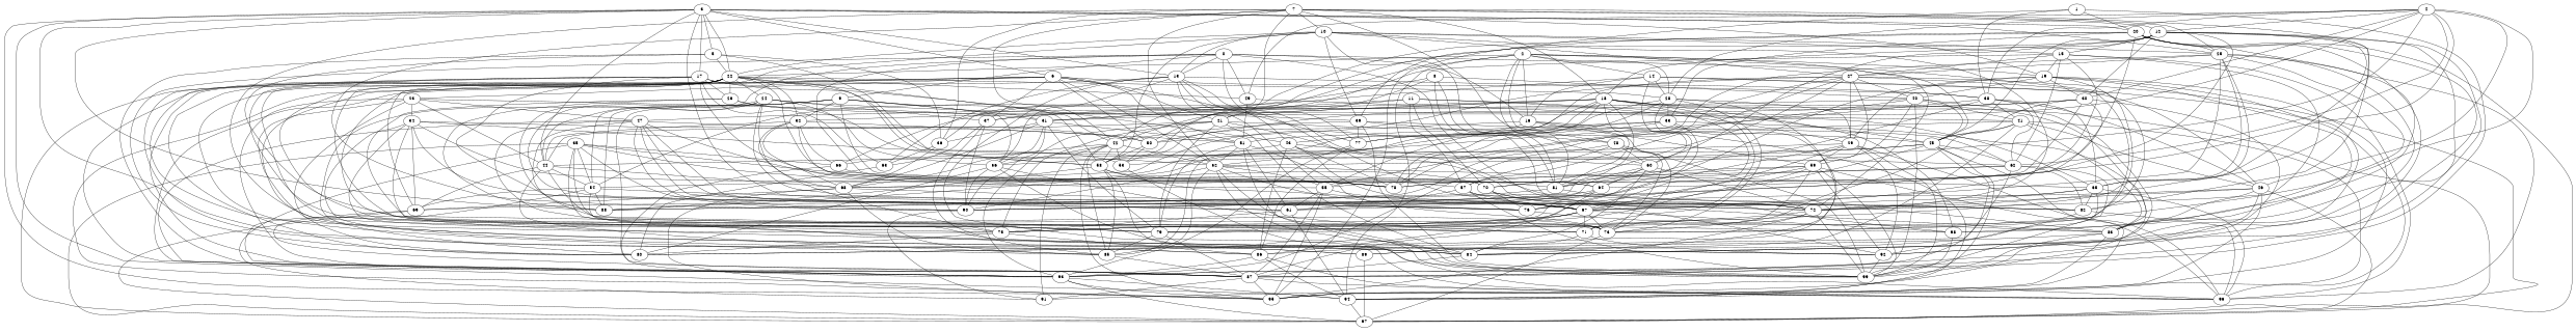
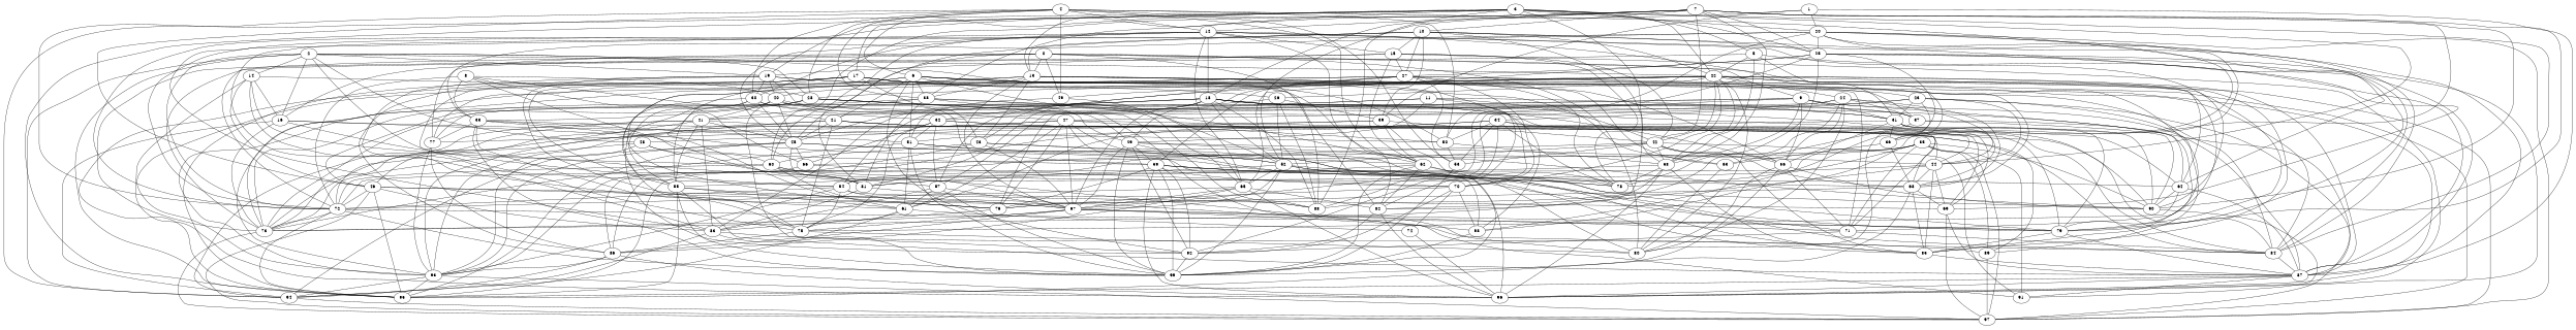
  graph {
    0
    9
    13
    16
    45
    49
    64
    72
    77
    80
    88
    87
    58
    31
    32
    54
    56
    38
    82
    43
    55
    63
    67
    93
    96
    94
    50
    73
    59
    95
    62
    52
    66
    51
    65
    90
    75
    79
    99
    86
    1
    20
    39
    25
    84
    36
    33
    97
    98
    61
    81
    46
    41
    48
    42
    91
    2
    14
    19
    22
    28
    60
    30
    40
    29
    83
    76
    71
    70
    26
    24
    85
    57
    92
    3
    5
    6
    17
    44
    21
    23
    37
    27
    78
    69
    68
    4
    12
    53
    18
    15
    34
    47
    89
    7
    10
    8
    11
+   74
    35
    0 -- 9
    0 -- 13
    0 -- 16
    0 -- 45
    0 -- 49
    0 -- 64
    0 -- 72
    0 -- 77
    0 -- 80
    0 -- 88
    9 -- 64
    9 -- 88
    9 -- 87
    9 -- 58
    9 -- 31
    9 -- 32
    9 -- 54
    9 -- 56
    13 -- 56
    13 -- 38
    13 -- 82
    13 -- 43
    13 -- 55
    13 -- 63
    13 -- 67
    13 -- 93
    13 -- 96
    16 -- 54
    16 -- 94
    16 -- 50
    16 -- 73
    16 -- 59
    45 -- 67
    45 -- 93
    45 -- 94
    45 -- 95
    45 -- 62
    45 -- 52
    45 -- 66
    49 -- 51
    49 -- 65
    64 -- 87
    64 -- 90
    64 -- 75
    72 -- 73
    72 -- 95
    72 -- 79
    72 -- 99
    77 -- 93
    77 -- 86
    87 -- 96
    87 -- 95
    87 -- 91
    58 -- 72
    58 -- 88
    58 -- 96
    58 -- 85
    58 -- 78
    31 -- 56
    31 -- 51
    31 -- 90
    31 -- 79
    31 -- 36
    31 -- 68
    32 -- 66
    32 -- 51
    32 -- 75
    32 -- 57
    32 -- 44
    32 -- 68
    54 -- 72
    54 -- 88
    54 -- 93
    54 -- 75
    54 -- 69
    56 -- 80
    56 -- 90
    56 -- 99
    56 -- 71
    38 -- 56
    38 -- 62
    38 -- 65
    38 -- 81
    38 -- 46
    38 -- 41
    82 -- 96
    82 -- 92
    43 -- 67
    43 -- 86
    43 -- 60
    43 -- 85
    43 -- 78
    55 -- 87
    55 -- 67
    55 -- 95
-   48 -- 99
+   55 -- 99
    55 -- 61
    63 -- 80
    67 -- 73
    67 -- 75
    67 -- 79
    67 -- 86
    67 -- 98
    67 -- 71
    93 -- 94
    93 -- 95
    93 -- 97
    94 -- 97
    50 -- 58
    50 -- 53
    73 -- 97
    59 -- 96
    59 -- 79
    59 -- 99
    59 -- 76
    59 -- 71
    59 -- 70
    59 -- 92
    59 -- 78
    62 -- 80
    62 -- 82
    62 -- 99
    62 -- 81
    62 -- 68
    52 -- 55
    52 -- 67
    52 -- 65
    52 -- 90
    52 -- 99
    52 -- 84
    52 -- 85
    66 -- 93
    66 -- 70
    51 -- 73
    51 -- 52
    51 -- 79
    51 -- 99
    51 -- 61
    65 -- 72
    65 -- 82
    65 -- 67
    65 -- 96
    65 -- 86
    90 -- 91
    75 -- 80
    75 -- 86
    79 -- 87
    79 -- 85
    86 -- 93
    86 -- 96
    86 -- 94
    1 -- 87
    1 -- 38
    1 -- 20
    1 -- 39
    20 -- 87
    20 -- 50
    20 -- 25
    20 -- 84
    20 -- 36
    20 -- 33
    20 -- 97
    20 -- 98
    20 -- 61
    39 -- 77
    39 -- 62
    39 -- 99
    39 -- 48
    39 -- 42
    25 -- 67
    25 -- 96
    25 -- 65
    25 -- 79
    25 -- 84
    25 -- 98
    25 -- 27
    25 -- 78
    84 -- 87
    36 -- 63
    36 -- 68
    33 -- 77
    33 -- 51
    33 -- 75
    33 -- 99
    33 -- 84
    33 -- 78
    98 -- 99
    61 -- 94
    61 -- 75
+   61 -- 74
    81 -- 88
    81 -- 83
    46 -- 72
    46 -- 95
    46 -- 97
    46 -- 91
    46 -- 83
    46 -- 76
    41 -- 45
    41 -- 55
    41 -- 94
    41 -- 73
    41 -- 46
    41 -- 83
    41 -- 89
    48 -- 93
    48 -- 73
    48 -- 60
    48 -- 57
    42 -- 58
    42 -- 56
    42 -- 95
    42 -- 52
    42 -- 91
    42 -- 85
    42 -- 68
    42 -- 53
    2 -- 16
    2 -- 72
    2 -- 82
    2 -- 94
    2 -- 95
    2 -- 81
    2 -- 48
    2 -- 14
    2 -- 19
    2 -- 22
    2 -- 28
    14 -- 16
    14 -- 54
    14 -- 96
    14 -- 46
    14 -- 28
    14 -- 60
    19 -- 95
    19 -- 84
    19 -- 30
    19 -- 40
    19 -- 29
    19 -- 83
    19 -- 76
    19 -- 71
    22 -- 49
    22 -- 80
    22 -- 87
    22 -- 58
    22 -- 32
    22 -- 93
    22 -- 75
    22 -- 79
    22 -- 97
    22 -- 42
    22 -- 28
    22 -- 71
    22 -- 70
    22 -- 26
    22 -- 24
    22 -- 85
    28 -- 64
    28 -- 80
    28 -- 88
    28 -- 55
    28 -- 73
    28 -- 33
    28 -- 29
    60 -- 64
    60 -- 72
    60 -- 84
    60 -- 61
    60 -- 81
    30 -- 45
    30 -- 32
    30 -- 55
    30 -- 67
    30 -- 92
    30 -- 37
    40 -- 45
    40 -- 93
    40 -- 59
    40 -- 41
    40 -- 92
    40 -- 69
    40 -- 47
    29 -- 67
    29 -- 96
    29 -- 59
    29 -- 90
    29 -- 99
    29 -- 92
    29 -- 44
    83 -- 94
    83 -- 99
    83 -- 89
    76 -- 83
    71 -- 84
    71 -- 92
    70 -- 98
    70 -- 76
    70 -- 92
+   70 -- 74
    26 -- 88
    26 -- 73
    26 -- 52
    26 -- 39
    24 -- 80
    24 -- 56
    24 -- 82
    24 -- 41
    24 -- 76
    24 -- 44
    24 -- 37
    24 -- 68
    85 -- 87
    57 -- 67
    57 -- 99
    57 -- 61
    57 -- 83
    92 -- 99
    3 -- 13
    3 -- 88
    3 -- 82
    3 -- 94
    3 -- 95
    3 -- 20
    3 -- 25
    3 -- 84
    3 -- 19
    3 -- 22
    3 -- 5
    3 -- 6
    3 -- 17
    3 -- 44
    5 -- 87
    5 -- 58
    5 -- 73
    5 -- 36
    5 -- 22
    6 -- 77
    6 -- 38
    6 -- 50
    6 -- 95
    6 -- 52
    6 -- 51
    6 -- 84
    6 -- 92
    6 -- 21
    6 -- 23
    6 -- 37
    17 -- 43
    17 -- 55
    17 -- 63
    17 -- 62
    17 -- 75
    17 -- 79
    17 -- 86
    17 -- 76
    17 -- 26
    44 -- 54
    44 -- 73
    44 -- 85
    44 -- 69
    44 -- 68
    21 -- 45
    21 -- 72
    21 -- 93
    21 -- 75
    21 -- 79
    21 -- 84
    21 -- 44
    23 -- 80
    23 -- 87
    23 -- 31
    23 -- 44
    23 -- 34
    23 -- 47
    23 -- 89
    37 -- 63
    37 -- 90
    37 -- 85
    27 -- 73
    27 -- 59
    27 -- 97
    27 -- 40
    27 -- 29
    27 -- 70
    27 -- 57
    27 -- 78
    27 -- 68
    27 -- 53
    69 -- 87
    69 -- 97
    68 -- 95
    68 -- 76
    68 -- 85
    68 -- 69
    4 -- 49
    4 -- 64
    4 -- 72
    4 -- 38
    4 -- 50
    4 -- 62
    4 -- 46
    4 -- 28
    4 -- 30
    4 -- 12
    4 -- 53
    12 -- 45
    12 -- 87
    12 -- 31
    12 -- 82
    12 -- 65
    12 -- 90
    12 -- 60
    12 -- 30
    12 -- 83
    12 -- 18
    12 -- 15
    53 -- 99
    18 -- 77
    18 -- 88
    18 -- 31
    18 -- 43
    18 -- 67
    18 -- 52
    18 -- 97
    18 -- 98
    18 -- 81
    18 -- 83
    18 -- 71
    18 -- 21
    18 -- 37
    15 -- 96
    15 -- 73
    15 -- 62
    15 -- 42
    15 -- 19
    15 -- 27
    15 -- 78
    34 -- 50
    34 -- 86
    34 -- 84
    34 -- 61
    34 -- 92
    34 -- 78
    34 -- 69
    34 -- 53
    47 -- 67
    47 -- 93
    47 -- 50
    47 -- 73
    47 -- 90
    47 -- 98
    47 -- 61
    47 -- 76
    47 -- 78
    89 -- 97
    7 -- 72
    7 -- 58
    7 -- 52
    7 -- 90
    7 -- 79
    7 -- 25
    7 -- 36
    7 -- 42
    7 -- 60
    7 -- 12
    7 -- 18
    7 -- 10
    10 -- 13
    10 -- 72
    10 -- 58
    10 -- 39
    10 -- 25
    10 -- 81
    10 -- 22
    10 -- 27
    10 -- 69
    10 -- 15
    8 -- 72
    8 -- 66
+   8 -- 33
    8 -- 81
    8 -- 40
    8 -- 21
    11 -- 45
    11 -- 31
    11 -- 42
    11 -- 29
    11 -- 70
    11 -- 57
+   74 -- 96
    35 -- 54
    35 -- 66
    35 -- 90
    35 -- 97
    35 -- 81
    35 -- 91
    35 -- 71
    35 -- 78
    35 -- 89
  }
